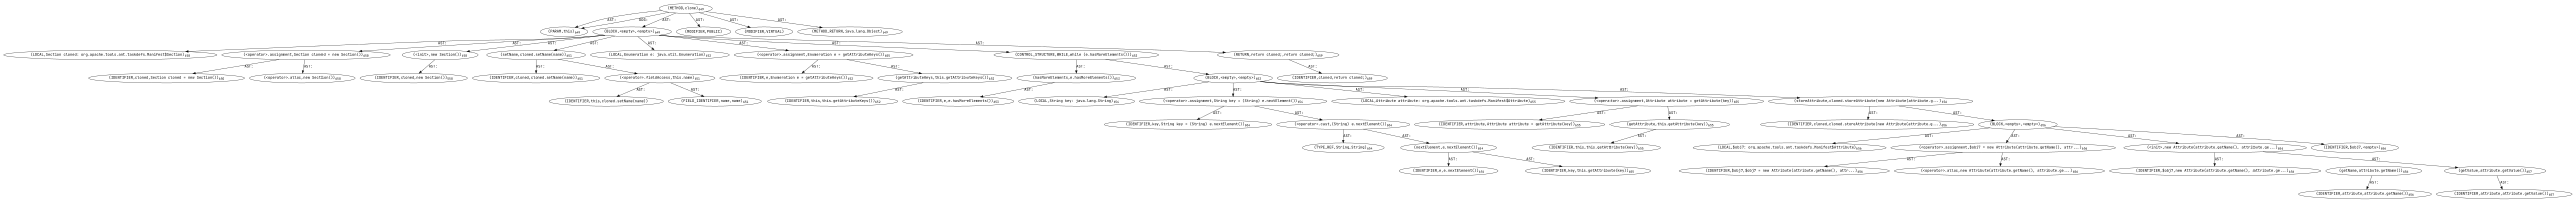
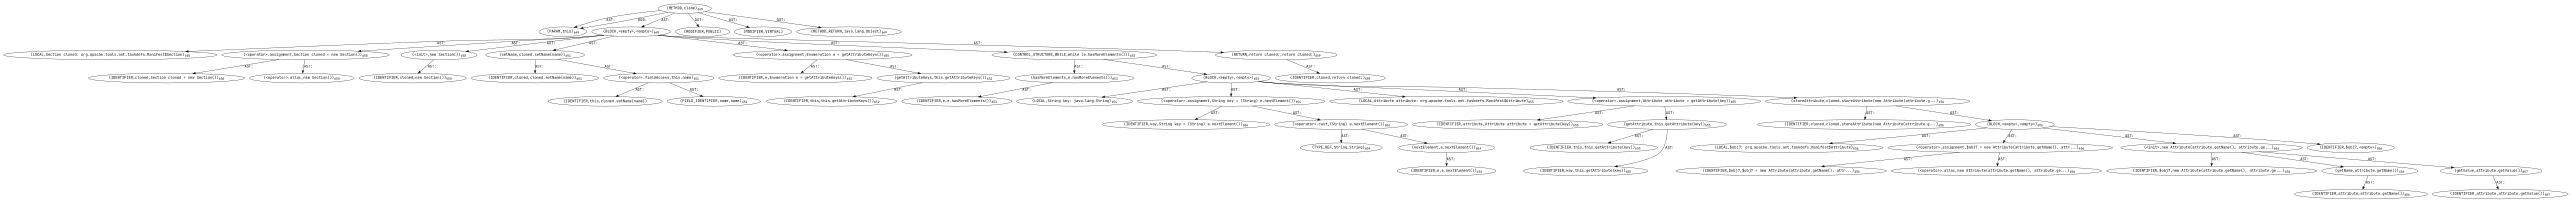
  digraph {
    fontname="JetBrains Mono"
    node [fontname="JetBrains Mono"]
    edge [fontname="JetBrains Mono"]
    n1 [label=<(METHOD,clone)<SUB>649</SUB>>]
    n2 [label=<(PARAM,this)<SUB>649</SUB>>]
    n3 [label=<(BLOCK,&lt;empty&gt;,&lt;empty&gt;)<SUB>649</SUB>>]
    n4 [label=<(MODIFIER,PUBLIC)>]
    n5 [label=<(MODIFIER,VIRTUAL)>]
    n6 [label=<(METHOD_RETURN,java.lang.Object)<SUB>649</SUB>>]
    n7 [label=<(LOCAL,Section cloned: org.apache.tools.ant.taskdefs.Manifest$Section)<SUB>650</SUB>>]
    n8 [label=<(&lt;operator&gt;.assignment,Section cloned = new Section())<SUB>650</SUB>>]
    n9 [label=<(&lt;init&gt;,new Section())<SUB>650</SUB>>]
    n10 [label=<(setName,cloned.setName(name))<SUB>651</SUB>>]
-   n11 [label=<(LOCAL,Enumeration e: java.util.Enumeration)<SUB>652</SUB>>]
    n12 [label=<(&lt;operator&gt;.assignment,Enumeration e = getAttributeKeys())<SUB>655</SUB>>]
    n13 [label=<(CONTROL_STRUCTURE,WHILE,while (e.hasMoreElements()))<SUB>653</SUB>>]
    n14 [label=<(RETURN,return cloned;,return cloned;)<SUB>659</SUB>>]
    n15 [label=<(IDENTIFIER,cloned,Section cloned = new Section())<SUB>650</SUB>>]
    n16 [label=<(&lt;operator&gt;.alloc,new Section())<SUB>650</SUB>>]
    n17 [label=<(IDENTIFIER,cloned,new Section())<SUB>550</SUB>>]
    n18 [label=<(IDENTIFIER,cloned,cloned.setName(name))<SUB>651</SUB>>]
    n19 [label=<(&lt;operator&gt;.fieldAccess,this.name)<SUB>651</SUB>>]
    n20 [label=<(IDENTIFIER,e,Enumeration e = getAttributeKeys())<SUB>652</SUB>>]
    n21 [label=<(getAttributeKeys,this.getAttributeKeys())<SUB>652</SUB>>]
    n22 [label=<(hasMoreElements,e.hasMoreElements())<SUB>653</SUB>>]
    n23 [label=<(BLOCK,&lt;empty&gt;,&lt;empty&gt;)<SUB>653</SUB>>]
    n24 [label=<(IDENTIFIER,cloned,return cloned;)<SUB>659</SUB>>]
    n25 [label=<(IDENTIFIER,this,cloned.setName(name))>]
    n26 [label=<(FIELD_IDENTIFIER,name,name)<SUB>651</SUB>>]
    n27 [label=<(IDENTIFIER,this,this.getAttributeKeys())<SUB>652</SUB>>]
    n28 [label=<(IDENTIFIER,e,e.hasMoreElements())<SUB>653</SUB>>]
    n29 [label=<(LOCAL,String key: java.lang.String)<SUB>654</SUB>>]
    n30 [label=<(&lt;operator&gt;.assignment,String key = (String) e.nextElement())<SUB>654</SUB>>]
    n31 [label=<(LOCAL,Attribute attribute: org.apache.tools.ant.taskdefs.Manifest$Attribute)<SUB>655</SUB>>]
    n32 [label=<(&lt;operator&gt;.assignment,Attribute attribute = getAttribute(key))<SUB>655</SUB>>]
    n33 [label=<(storeAttribute,cloned.storeAttribute(new Attribute(attribute.g...)<SUB>656</SUB>>]
    n34 [label=<(IDENTIFIER,key,String key = (String) e.nextElement())<SUB>654</SUB>>]
    n35 [label=<(&lt;operator&gt;.cast,(String) e.nextElement())<SUB>654</SUB>>]
    n36 [label=<(IDENTIFIER,attribute,Attribute attribute = getAttribute(key))<SUB>655</SUB>>]
    n37 [label=<(getAttribute,this.getAttribute(key))<SUB>655</SUB>>]
    n38 [label=<(IDENTIFIER,cloned,cloned.storeAttribute(new Attribute(attribute.g...)<SUB>656</SUB>>]
    n39 [label=<(BLOCK,&lt;empty&gt;,&lt;empty&gt;)<SUB>656</SUB>>]
    n40 [label=<(TYPE_REF,String,String)<SUB>654</SUB>>]
    n41 [label=<(nextElement,e.nextElement())<SUB>654</SUB>>]
    n42 [label=<(IDENTIFIER,e,e.nextElement())<SUB>654</SUB>>]
    n43 [label=<(IDENTIFIER,this,this.getAttribute(key))<SUB>655</SUB>>]
    n44 [label=<(IDENTIFIER,key,this.getAttribute(key))<SUB>655</SUB>>]
    n45 [label=<(LOCAL,$obj7: org.apache.tools.ant.taskdefs.Manifest$Attribute)<SUB>656</SUB>>]
    n46 [label=<(&lt;operator&gt;.assignment,$obj7 = new Attribute(attribute.getName(), attr...)<SUB>656</SUB>>]
    n47 [label=<(&lt;init&gt;,new Attribute(attribute.getName(), attribute.ge...)<SUB>656</SUB>>]
    n48 [label=<(IDENTIFIER,$obj7,&lt;empty&gt;)<SUB>656</SUB>>]
    n49 [label=<(IDENTIFIER,$obj7,$obj7 = new Attribute(attribute.getName(), attr...)<SUB>656</SUB>>]
    n50 [label=<(&lt;operator&gt;.alloc,new Attribute(attribute.getName(), attribute.ge...)<SUB>656</SUB>>]
    n51 [label=<(IDENTIFIER,$obj7,new Attribute(attribute.getName(), attribute.ge...)<SUB>656</SUB>>]
    n52 [label=<(getName,attribute.getName())<SUB>656</SUB>>]
    n53 [label=<(getValue,attribute.getValue())<SUB>657</SUB>>]
    n54 [label=<(IDENTIFIER,attribute,attribute.getName())<SUB>656</SUB>>]
    n55 [label=<(IDENTIFIER,attribute,attribute.getValue())<SUB>657</SUB>>]
    n1 -> n2 [label="AST: "]
    n1 -> n2 [label="DDG: "]
    n1 -> n3 [label="AST: "]
    n1 -> n4 [label="AST: "]
    n1 -> n5 [label="AST: "]
    n1 -> n6 [label="AST: "]
    n3 -> n7 [label="AST: "]
    n3 -> n8 [label="AST: "]
    n3 -> n9 [label="AST: "]
    n3 -> n10 [label="AST: "]
-   n3 -> n11 [label="AST: "]
    n3 -> n12 [label="AST: "]
    n3 -> n13 [label="AST: "]
    n3 -> n14 [label="AST: "]
    n8 -> n15 [label="AST: "]
    n8 -> n16 [label="AST: "]
    n9 -> n17 [label="AST: "]
    n10 -> n18 [label="AST: "]
    n10 -> n19 [label="AST: "]
    n12 -> n20 [label="AST: "]
    n12 -> n21 [label="AST: "]
    n13 -> n22 [label="AST: "]
    n13 -> n23 [label="AST: "]
    n14 -> n24 [label="AST: "]
    n19 -> n25 [label="AST: "]
    n19 -> n26 [label="AST: "]
    n21 -> n27 [label="AST: "]
    n22 -> n28 [label="AST: "]
    n23 -> n29 [label="AST: "]
    n23 -> n30 [label="AST: "]
    n23 -> n31 [label="AST: "]
    n23 -> n32 [label="AST: "]
    n23 -> n33 [label="AST: "]
    n30 -> n34 [label="AST: "]
    n30 -> n35 [label="AST: "]
    n32 -> n36 [label="AST: "]
    n32 -> n37 [label="AST: "]
    n33 -> n38 [label="AST: "]
    n33 -> n39 [label="AST: "]
    n35 -> n40 [label="AST: "]
    n35 -> n41 [label="AST: "]
    n37 -> n43 [label="AST: "]
-   n41 -> n44 [label="AST: "]
+   n37 -> n44 [label="AST: "]
    n39 -> n45 [label="AST: "]
    n39 -> n46 [label="AST: "]
    n39 -> n47 [label="AST: "]
    n39 -> n48 [label="AST: "]
    n41 -> n42 [label="AST: "]
    n46 -> n49 [label="AST: "]
    n46 -> n50 [label="AST: "]
    n47 -> n51 [label="AST: "]
+   n47 -> n52 [label="AST: "]
    n47 -> n53 [label="AST: "]
    n52 -> n54 [label="AST: "]
    n53 -> n55 [label="AST: "]
  }
